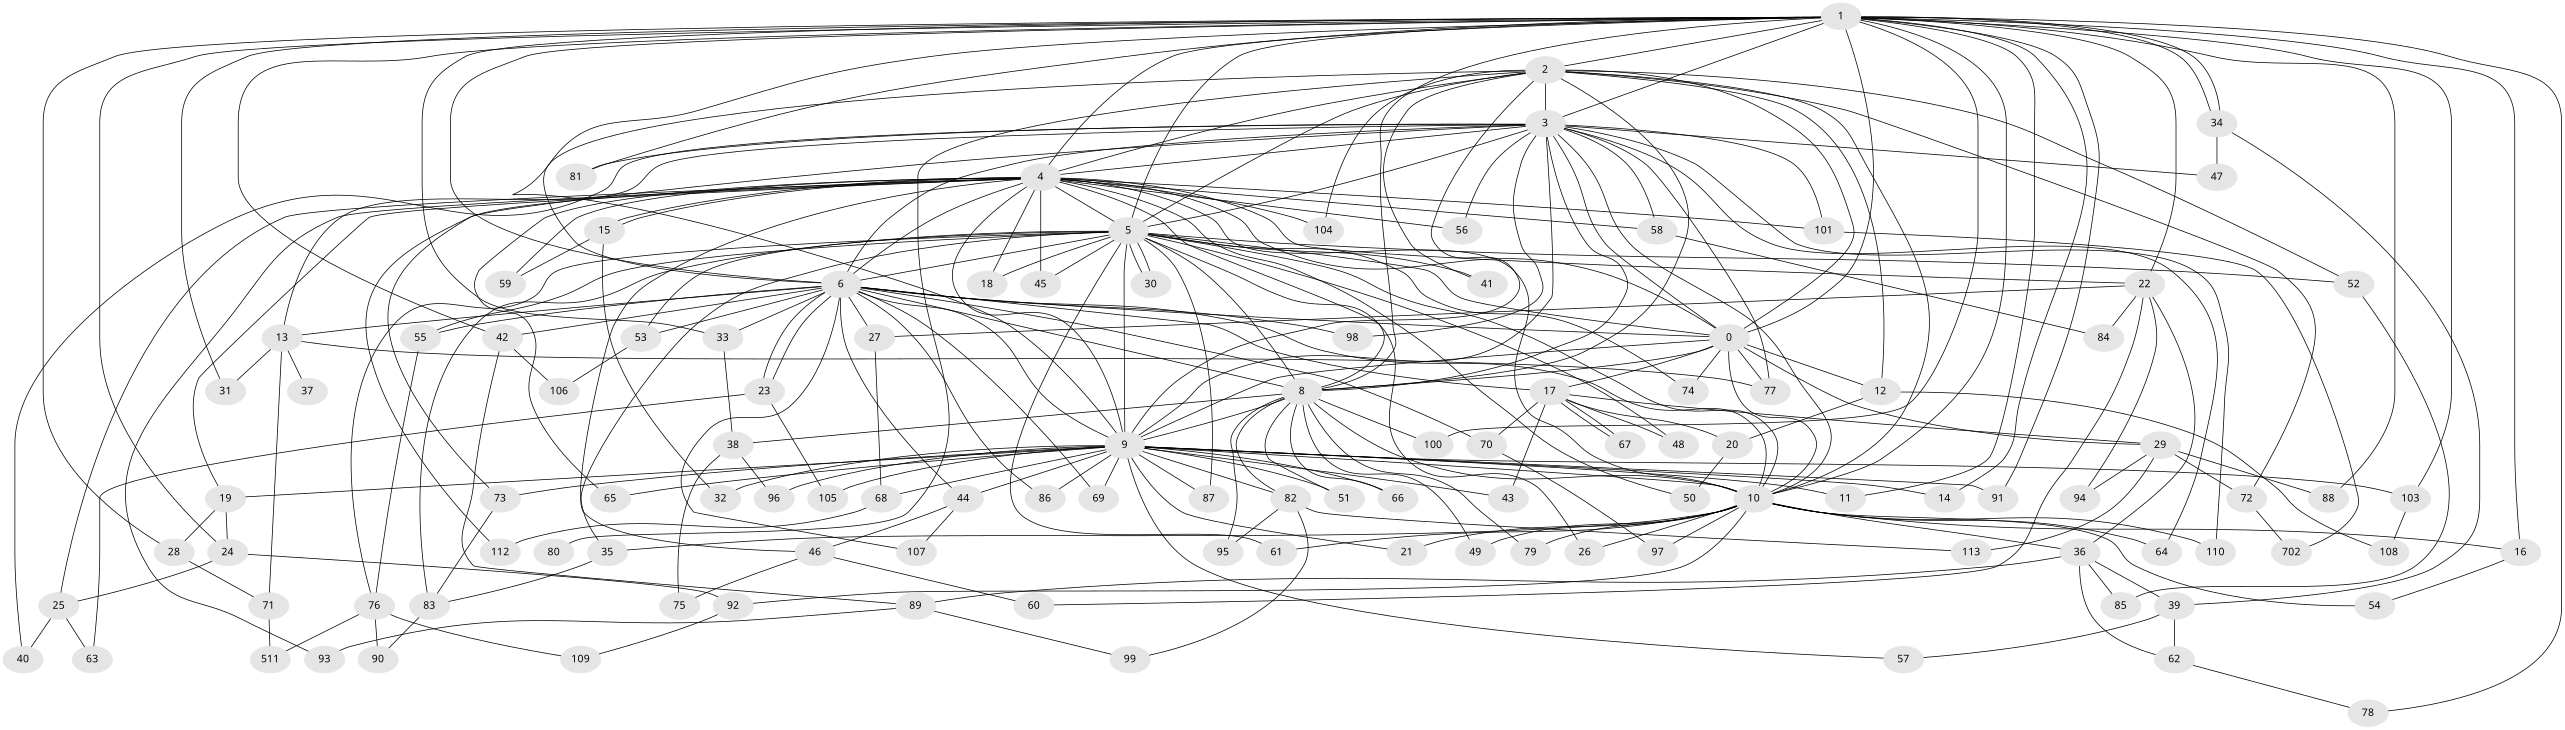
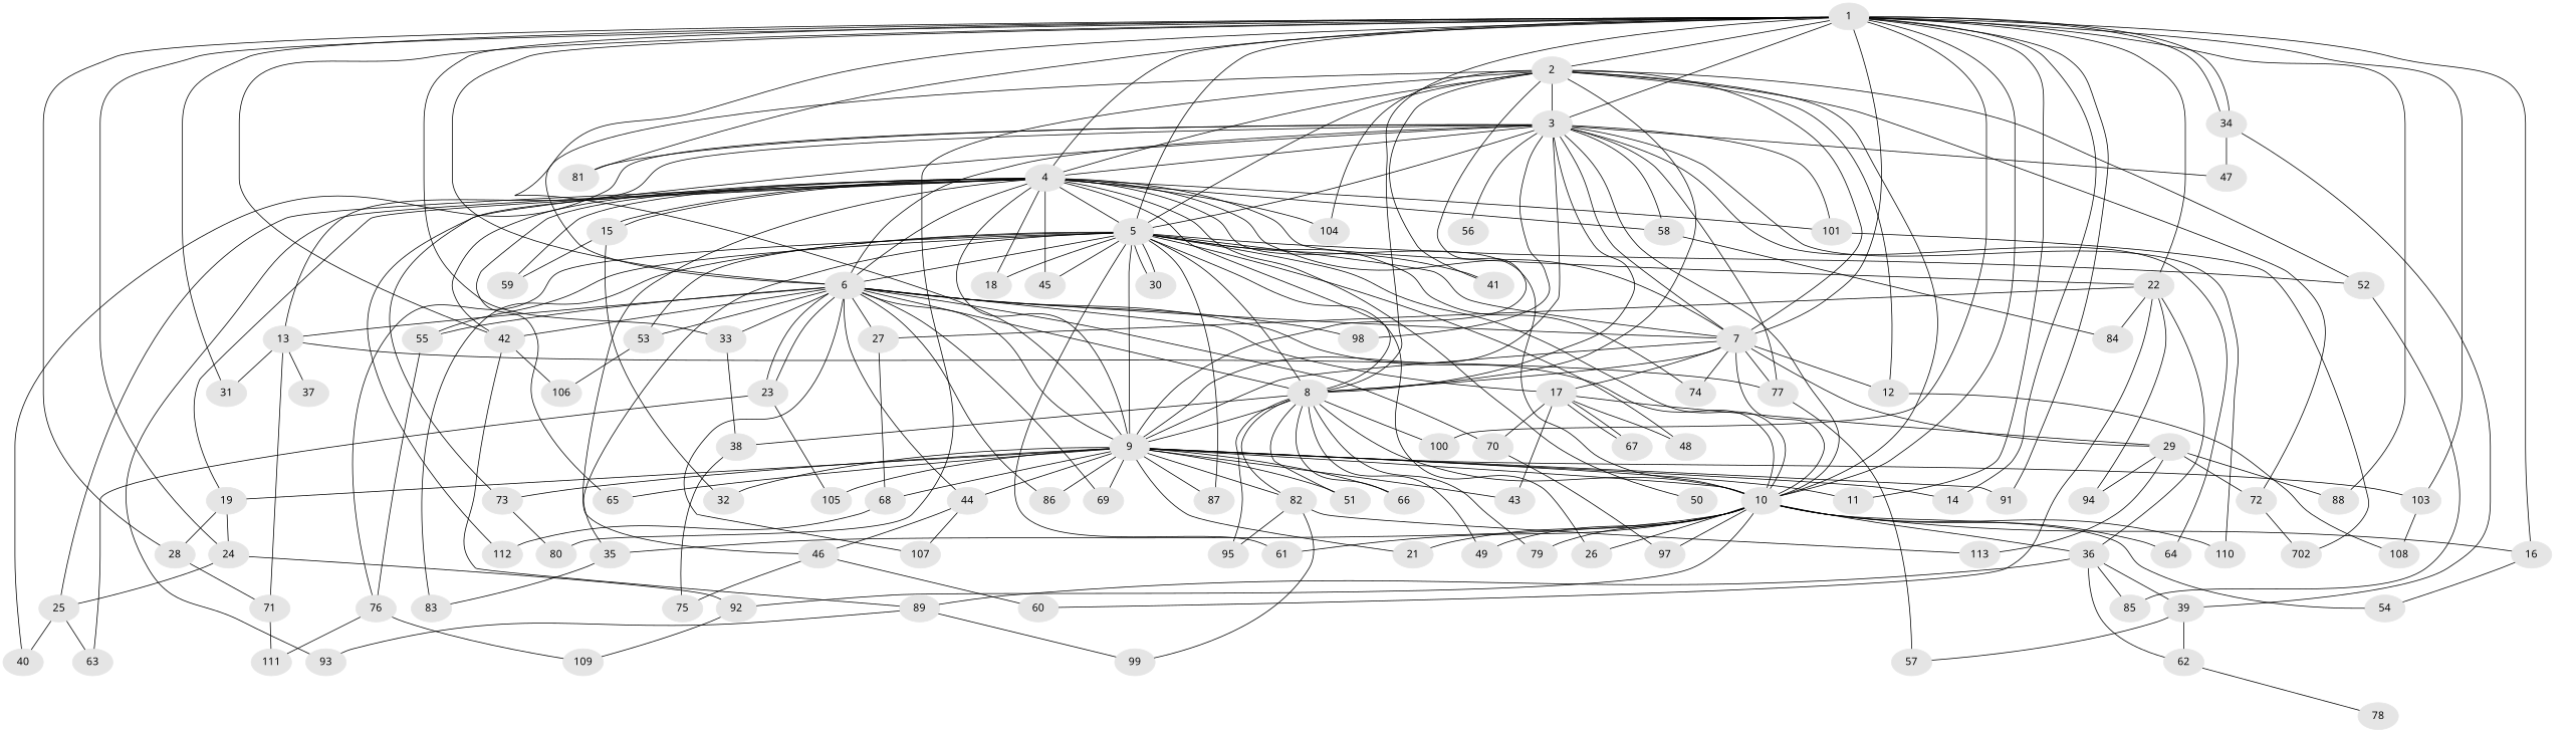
  graph {
    fontname="Noto Sans"
    node [color=gray90 fontname="Noto Sans" style=filled]
    edge [fontname="Noto Sans"]
    1
    2
    3
    4
    5
    6
-   7 [label=0]
+   7
    8
    9
    10
    11
    14
    16
    22
    24
    28
    31
    33
    34
    42
    78
    81
    88
    91
    100
    103
    12
    41
    52
    72
    80
    104
    13
    40
    47
    56
    58
    64
    73
    77
    98
    101
    110
    50
    15
    18
    19
    25
    45
    46
    59
    65
    93
    112
    26
    30
    35
    48
    53
    55
    61
    74
    76
    83
    87
    17
    23
    27
    44
    69
    70
    86
    107
    29
    38
    49
    51
    66
    79
    82
    95
    21
    32
    43
    57
    68
-   96
    105
    36
    54
    92
    97
    60
    84
    94
    71
    39
    89
    106
    108
-   20
    85
    n103 [label=702]
    37
    63
    75
-   111 [label=511]
-   90
+   111
    109
    67
    113
    99
    62
    1 -- 2
    1 -- 3
    1 -- 4
    1 -- 5
    1 -- 6
    1 -- 7
    1 -- 8
    1 -- 9
    1 -- 10
    1 -- 11
    1 -- 14
    1 -- 16
    1 -- 22
    1 -- 24
    1 -- 28
    1 -- 31
    1 -- 33
    1 -- 34
    1 -- 34
    1 -- 42
-   1 -- 78
    1 -- 81
    1 -- 88
    1 -- 91
    1 -- 100
    1 -- 103
    2 -- 3
    2 -- 4
    2 -- 5
    2 -- 6
    2 -- 7
    2 -- 8
    2 -- 9
    2 -- 10
    2 -- 12
    2 -- 41
    2 -- 52
    2 -- 72
    2 -- 80
    2 -- 104
    3 -- 4
    3 -- 5
    3 -- 6
    3 -- 7
    3 -- 8
    3 -- 9
    3 -- 10
    3 -- 81
    3 -- 13
    3 -- 40
    3 -- 47
    3 -- 56
    3 -- 58
    3 -- 64
    3 -- 73
    3 -- 77
    3 -- 98
    3 -- 101
    3 -- 110
    4 -- 5
    4 -- 6
    4 -- 7
    4 -- 8
    4 -- 9
    4 -- 10
    4 -- 22
    4 -- 104
-   4 -- 56
+   4 -- 42
    4 -- 58
    4 -- 101
    4 -- 50
    4 -- 15
    4 -- 15
    4 -- 18
    4 -- 19
    4 -- 25
    4 -- 45
    4 -- 46
    4 -- 59
    4 -- 65
    4 -- 93
    4 -- 112
    5 -- 6
    5 -- 7
    5 -- 8
    5 -- 9
    5 -- 10
    5 -- 41
    5 -- 52
    5 -- 18
    5 -- 45
    5 -- 26
    5 -- 30
    5 -- 30
    5 -- 35
    5 -- 48
    5 -- 53
    5 -- 55
    5 -- 61
    5 -- 74
    5 -- 76
    5 -- 83
    5 -- 87
    6 -- 7
    6 -- 8
    6 -- 9
    6 -- 10
    6 -- 33
    6 -- 42
    6 -- 13
    6 -- 98
    6 -- 53
    6 -- 55
    6 -- 17
    6 -- 23
    6 -- 23
    6 -- 27
    6 -- 44
    6 -- 69
    6 -- 70
    6 -- 86
    6 -- 107
    7 -- 8
    7 -- 9
    7 -- 10
    7 -- 12
    7 -- 77
    7 -- 74
    7 -- 17
    7 -- 29
    8 -- 9
    8 -- 10
    8 -- 100
    8 -- 38
    8 -- 49
    8 -- 51
    8 -- 66
    8 -- 79
    8 -- 82
    8 -- 95
    9 -- 10
    9 -- 11
    9 -- 14
    9 -- 91
    9 -- 103
    9 -- 73
    9 -- 19
    9 -- 65
    9 -- 87
    9 -- 44
    9 -- 69
    9 -- 86
    9 -- 51
    9 -- 66
    9 -- 82
    9 -- 21
    9 -- 32
    9 -- 43
-   9 -- 57
+   77 -- 57
    9 -- 68
-   9 -- 96
    9 -- 105
    10 -- 16
    10 -- 64
    10 -- 110
    10 -- 26
    10 -- 35
    10 -- 61
    10 -- 49
    10 -- 79
    10 -- 21
    10 -- 36
    10 -- 54
    10 -- 92
    10 -- 97
    16 -- 54
    22 -- 27
    22 -- 36
    22 -- 60
    22 -- 84
    22 -- 94
    24 -- 25
    24 -- 92
    28 -- 71
    33 -- 38
    34 -- 47
    34 -- 39
    42 -- 89
    42 -- 106
    103 -- 108
    12 -- 108
-   12 -- 20
    52 -- 85
    72 -- n103
    13 -- 31
    13 -- 77
    13 -- 71
    13 -- 37
    58 -- 84
-   73 -- 83
+   73 -- 80
    101 -- n103
    15 -- 59
    15 -- 32
    19 -- 24
    19 -- 28
    25 -- 40
    25 -- 63
    46 -- 60
    46 -- 75
    35 -- 83
    53 -- 106
    55 -- 76
    76 -- 111
-   76 -- 90
    76 -- 109
-   83 -- 90
    17 -- 48
    17 -- 70
    17 -- 29
    17 -- 43
-   17 -- 20
    17 -- 67
    17 -- 67
    23 -- 105
    23 -- 63
    27 -- 68
    44 -- 46
    44 -- 107
    70 -- 97
    29 -- 88
    29 -- 72
    29 -- 94
    29 -- 113
-   38 -- 96
    38 -- 75
    82 -- 95
    82 -- 113
    82 -- 99
    68 -- 112
    36 -- 39
    36 -- 89
    36 -- 85
    36 -- 62
    92 -- 109
    71 -- 111
    39 -- 57
    39 -- 62
    89 -- 93
    89 -- 99
-   20 -- 50
    62 -- 78
  }
